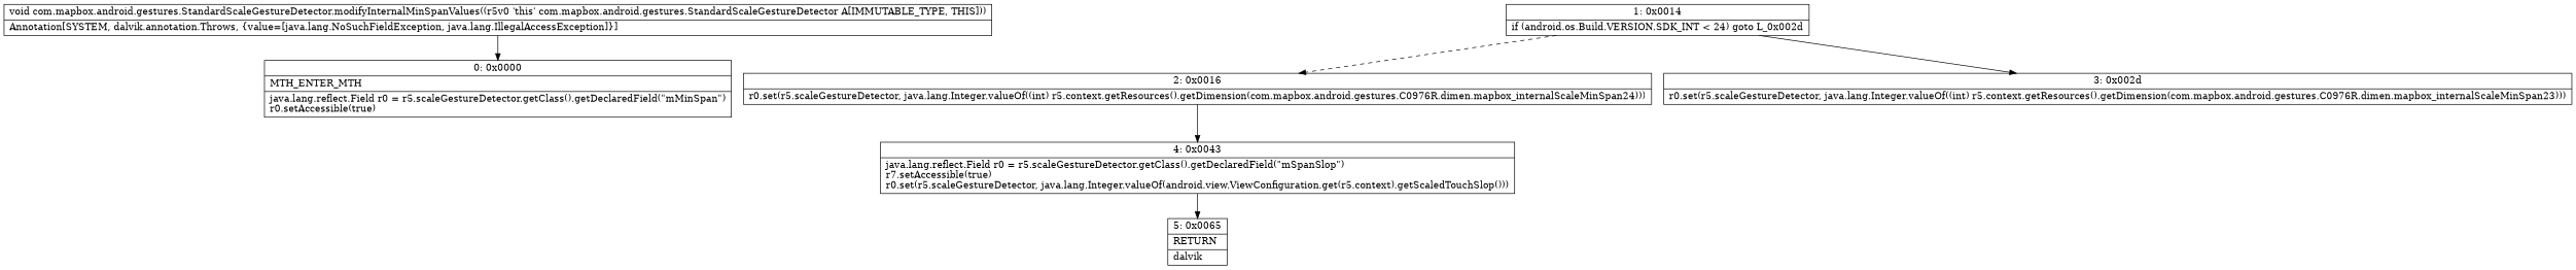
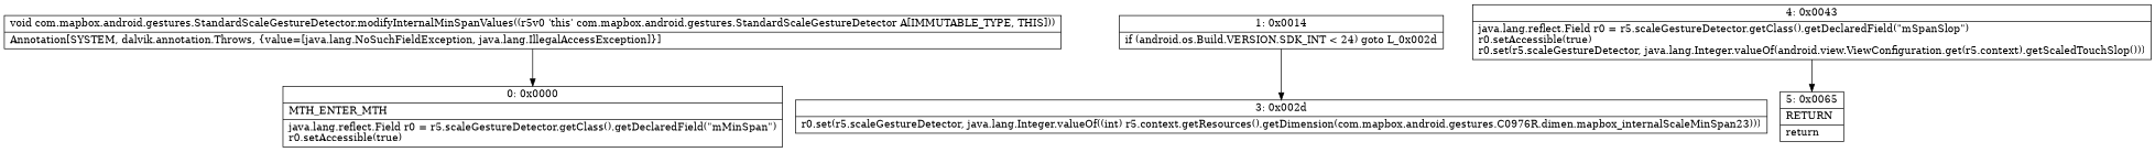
  digraph {
    node [shape=record]
    n1 [label="{0\:\ 0x0000|MTH_ENTER_MTH\l|java.lang.reflect.Field r0 = r5.scaleGestureDetector.getClass().getDeclaredField(\"mMinSpan\")\lr0.setAccessible(true)\l}"]
    n2 [label="{1\:\ 0x0014|if (android.os.Build.VERSION.SDK_INT \< 24) goto L_0x002d\l}"]
-   n3 [label="{2\:\ 0x0016|r0.set(r5.scaleGestureDetector, java.lang.Integer.valueOf((int) r5.context.getResources().getDimension(com.mapbox.android.gestures.C0976R.dimen.mapbox_internalScaleMinSpan24)))\l}"]
    n4 [label="{3\:\ 0x002d|r0.set(r5.scaleGestureDetector, java.lang.Integer.valueOf((int) r5.context.getResources().getDimension(com.mapbox.android.gestures.C0976R.dimen.mapbox_internalScaleMinSpan23)))\l}"]
-   n5 [label="{4\:\ 0x0043|java.lang.reflect.Field r0 = r5.scaleGestureDetector.getClass().getDeclaredField(\"mSpanSlop\")\lr7.setAccessible(true)\lr0.set(r5.scaleGestureDetector, java.lang.Integer.valueOf(android.view.ViewConfiguration.get(r5.context).getScaledTouchSlop()))\l}"]
-   n6 [label="{5\:\ 0x0065|RETURN\l|dalvik\l}"]
+   n5 [label="{4\:\ 0x0043|java.lang.reflect.Field r0 = r5.scaleGestureDetector.getClass().getDeclaredField(\"mSpanSlop\")\lr0.setAccessible(true)\lr0.set(r5.scaleGestureDetector, java.lang.Integer.valueOf(android.view.ViewConfiguration.get(r5.context).getScaledTouchSlop()))\l}"]
+   n6 [label="{5\:\ 0x0065|RETURN\l|return\l}"]
    n7 [label="{void com.mapbox.android.gestures.StandardScaleGestureDetector.modifyInternalMinSpanValues((r5v0 'this' com.mapbox.android.gestures.StandardScaleGestureDetector A[IMMUTABLE_TYPE, THIS]))  | Annotation[SYSTEM, dalvik.annotation.Throws, \{value=[java.lang.NoSuchFieldException, java.lang.IllegalAccessException]\}]\l}"]
-   n2 -> n3 [style=dashed]
    n2 -> n4
-   n3 -> n5
    n5 -> n6
    n7 -> n1
  }
